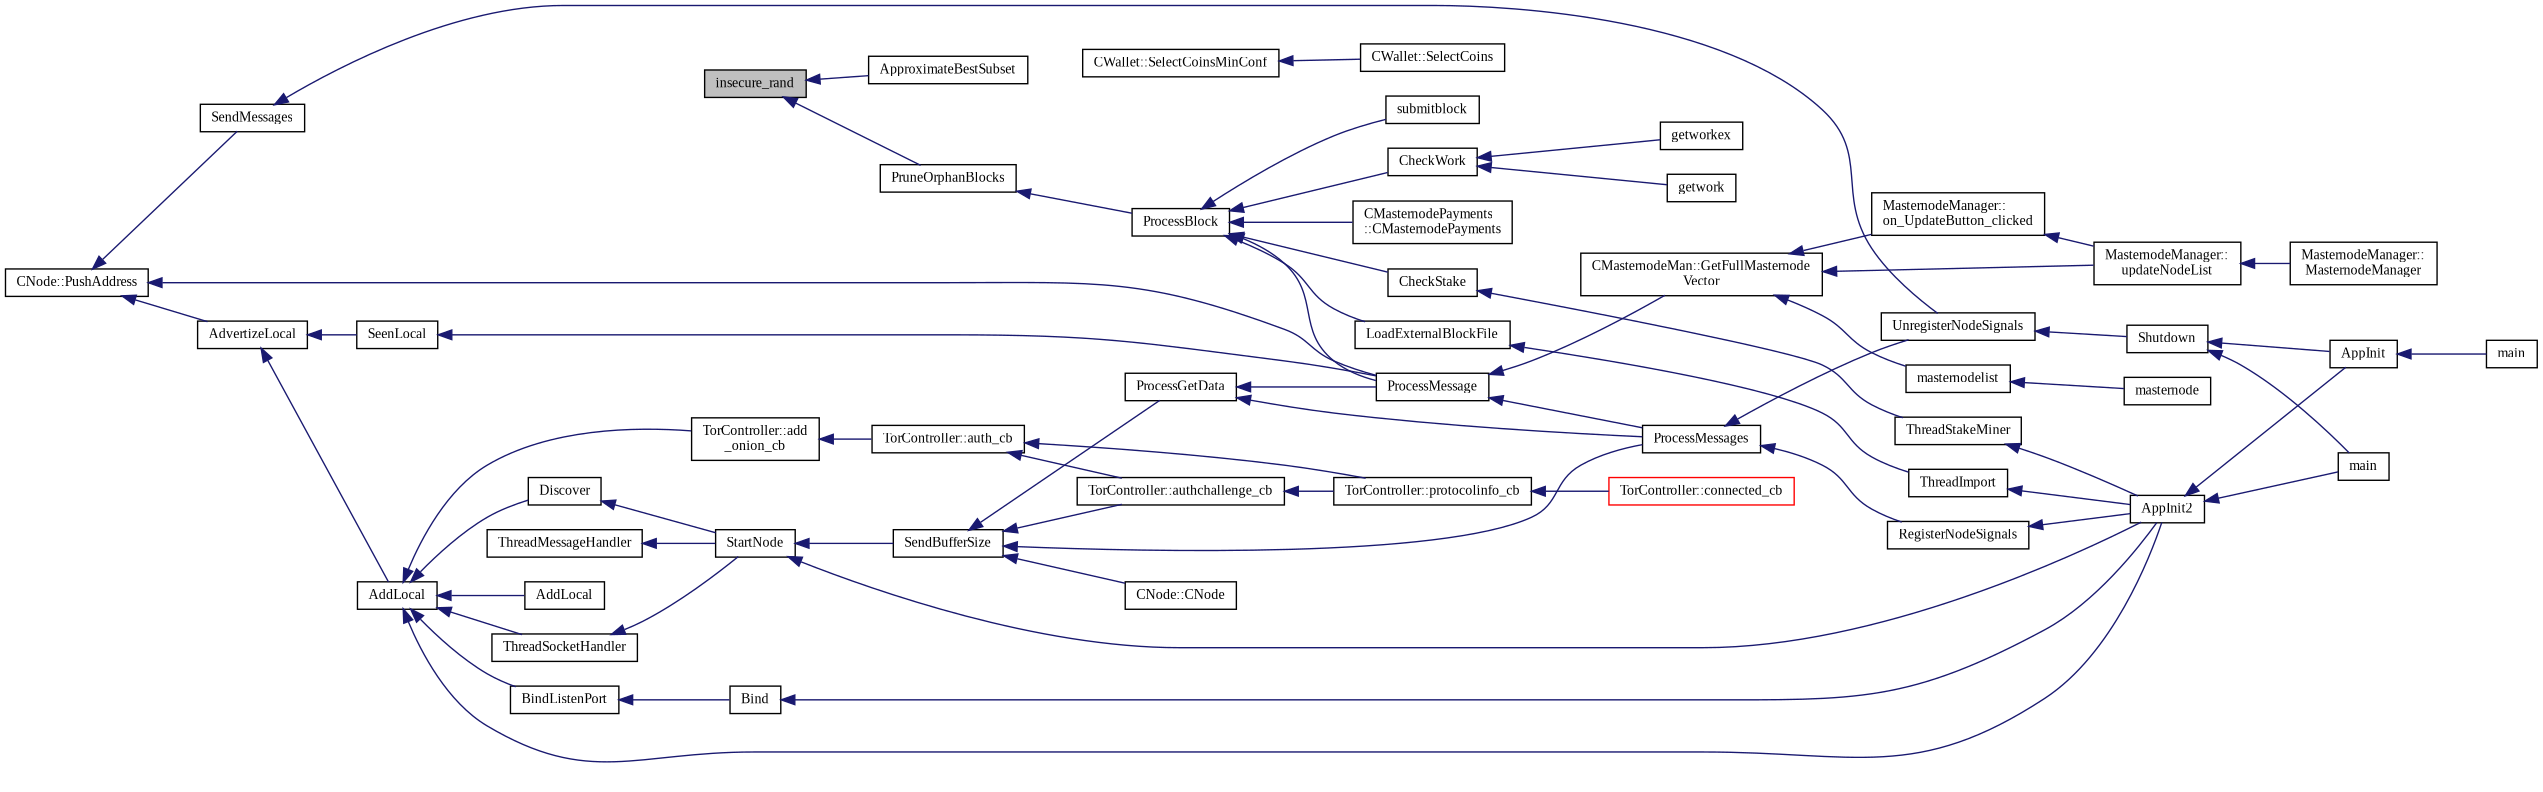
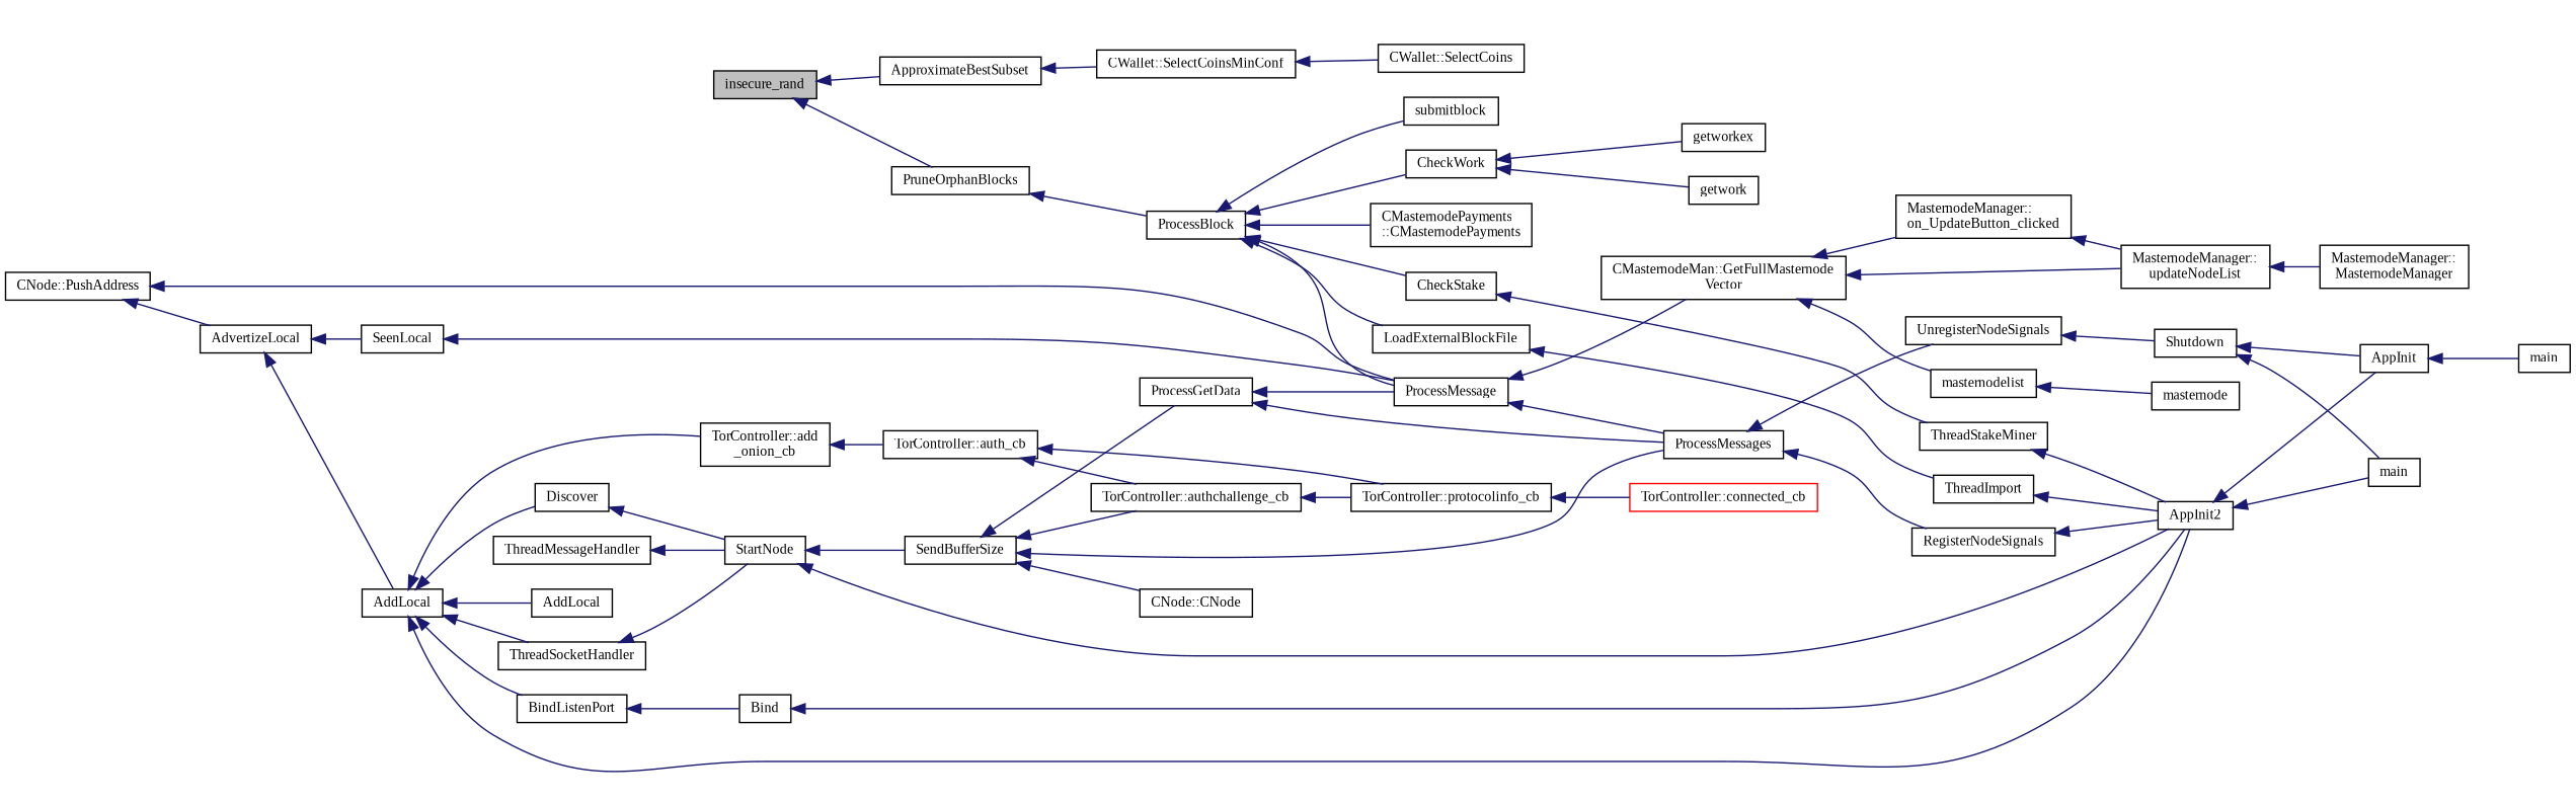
  digraph {
    fontname="Liberation Serif"
    rankdir=LR
    node [color=black fillcolor=white fontname="Liberation Serif" fontsize=10 shape=record style=filled]
    edge [color=midnightblue dir=back fontname="Liberation Serif" fontsize=10 labelfontname=Helvetica labelfontsize=10 style=solid]
    n1 [fillcolor=grey75 fontcolor=black height=0.2 label=insecure_rand width=0.4]
    n2 [height=0.2 label=PruneOrphanBlocks width=0.4]
    n3 [height=0.2 label=ApproximateBestSubset width=0.4]
    n4 [height=0.2 label=ProcessBlock width=0.4]
    n5 [height=0.2 label="CNode::PushAddress" width=0.4]
    n6 [height=0.2 label=ProcessMessage width=0.4]
-   n7 [height=0.2 label=SendMessages width=0.4]
    n8 [height=0.2 label=AdvertizeLocal width=0.4]
    n9 [height=0.2 label="CWallet::SelectCoinsMinConf" width=0.4]
    n10 [height=0.2 label=LoadExternalBlockFile width=0.4]
    n11 [height=0.2 label="CMasternodePayments\l::CMasternodePayments" width=0.4]
    n12 [height=0.2 label=CheckWork width=0.4]
    n13 [height=0.2 label=CheckStake width=0.4]
    n14 [height=0.2 label=submitblock width=0.4]
    n15 [height=0.2 label=ThreadImport width=0.4]
    n16 [height=0.2 label=ProcessMessages width=0.4]
    n17 [height=0.2 label="CMasternodeMan::GetFullMasternode\lVector" width=0.4]
    n18 [height=0.2 label=getworkex width=0.4]
    n19 [height=0.2 label=getwork width=0.4]
    n20 [height=0.2 label=ThreadStakeMiner width=0.4]
    n21 [height=0.2 label=AppInit2 width=0.4]
    n22 [height=0.2 label=AppInit width=0.4]
    n23 [height=0.2 label=main width=0.4]
    n24 [height=0.2 label=main width=0.4]
    n25 [height=0.2 label=RegisterNodeSignals width=0.4]
    n26 [height=0.2 label=UnregisterNodeSignals width=0.4]
    n27 [height=0.2 label="MasternodeManager::\lupdateNodeList" width=0.4]
    n28 [height=0.2 label="MasternodeManager::\lon_UpdateButton_clicked" width=0.4]
    n29 [height=0.2 label=masternodelist width=0.4]
    n30 [height=0.2 label=Shutdown width=0.4]
    n31 [height=0.2 label="MasternodeManager::\lMasternodeManager" width=0.4]
    n32 [height=0.2 label=masternode width=0.4]
    n33 [height=0.2 label=AddLocal width=0.4]
    n34 [height=0.2 label=SeenLocal width=0.4]
    n35 [height=0.2 label=AddLocal width=0.4]
    n36 [height=0.2 label=ThreadSocketHandler width=0.4]
    n37 [height=0.2 label=BindListenPort width=0.4]
    n38 [height=0.2 label=Discover width=0.4]
    n39 [height=0.2 label="TorController::add\l_onion_cb" width=0.4]
    n40 [height=0.2 label=StartNode width=0.4]
    n41 [height=0.2 label=Bind width=0.4]
    n42 [height=0.2 label="TorController::auth_cb" width=0.4]
    n43 [height=0.2 label=SendBufferSize width=0.4]
    n44 [height=0.2 label=ProcessGetData width=0.4]
    n45 [height=0.2 label="CNode::CNode" width=0.4]
    n46 [height=0.2 label="TorController::authchallenge_cb" width=0.4]
    n47 [height=0.2 label=ThreadMessageHandler width=0.4]
    n48 [height=0.2 label="TorController::protocolinfo_cb" width=0.4]
    n49 [color=red height=0.2 label="TorController::connected_cb" width=0.4]
    n50 [height=0.2 label="CWallet::SelectCoins" width=0.4]
    n1 -> n2
    n1 -> n3
    n2 -> n4
+   n3 -> n9
    n4 -> n6
    n4 -> n10
    n4 -> n11
    n4 -> n12
    n4 -> n13
    n4 -> n14
    n5 -> n6
-   n5 -> n7
    n5 -> n8
    n6 -> n16
    n6 -> n17
-   n7 -> n26
    n8 -> n33
    n8 -> n34
    n9 -> n50
    n10 -> n15
    n12 -> n18
    n12 -> n19
    n13 -> n20
    n15 -> n21
    n16 -> n25
    n16 -> n26
    n17 -> n27
    n17 -> n28
    n17 -> n29
    n20 -> n21
    n21 -> n22
    n21 -> n23
    n22 -> n24
    n25 -> n21
    n26 -> n30
    n27 -> n31
    n28 -> n27
    n29 -> n32
    n30 -> n22
    n30 -> n23
    n33 -> n21
    n33 -> n35
    n33 -> n36
    n33 -> n37
    n33 -> n38
    n33 -> n39
    n34 -> n6
    n36 -> n40
    n37 -> n41
    n38 -> n40
    n39 -> n42
    n40 -> n21
    n40 -> n43
    n41 -> n21
    n42 -> n46
    n42 -> n48
    n43 -> n16
    n43 -> n44
    n43 -> n45
    n43 -> n46
    n44 -> n6
    n44 -> n16
    n46 -> n48
    n47 -> n40
    n48 -> n49
  }
